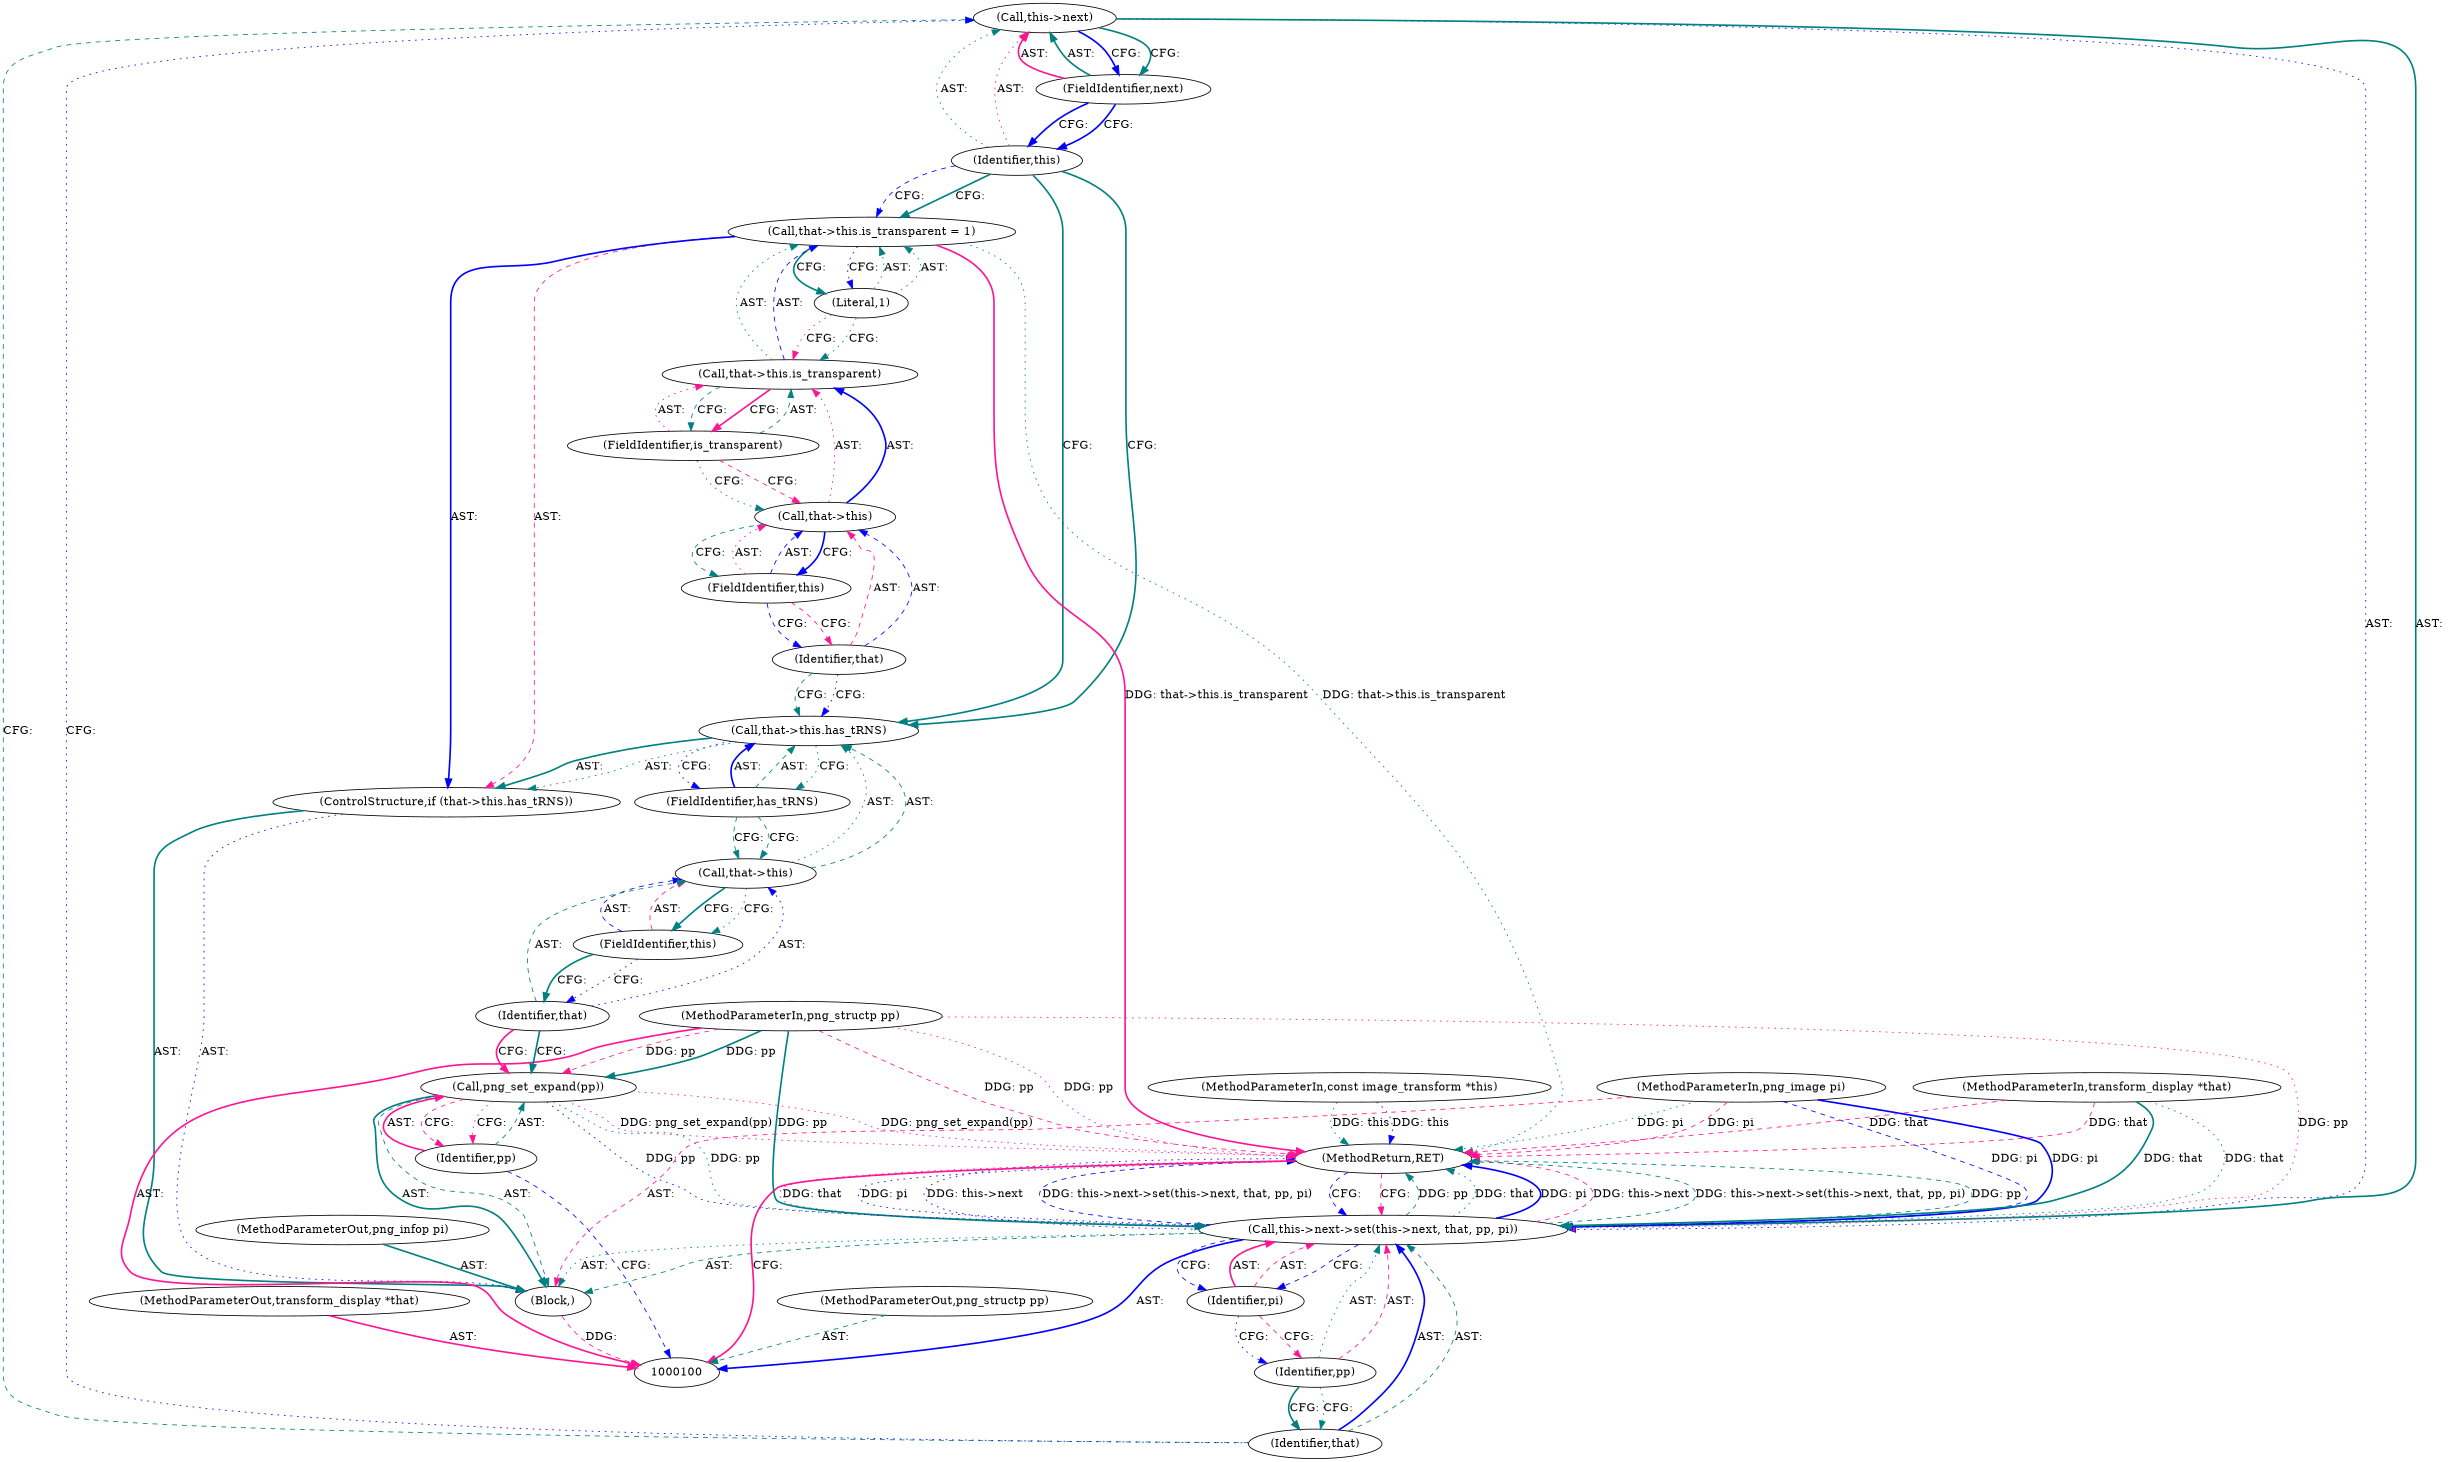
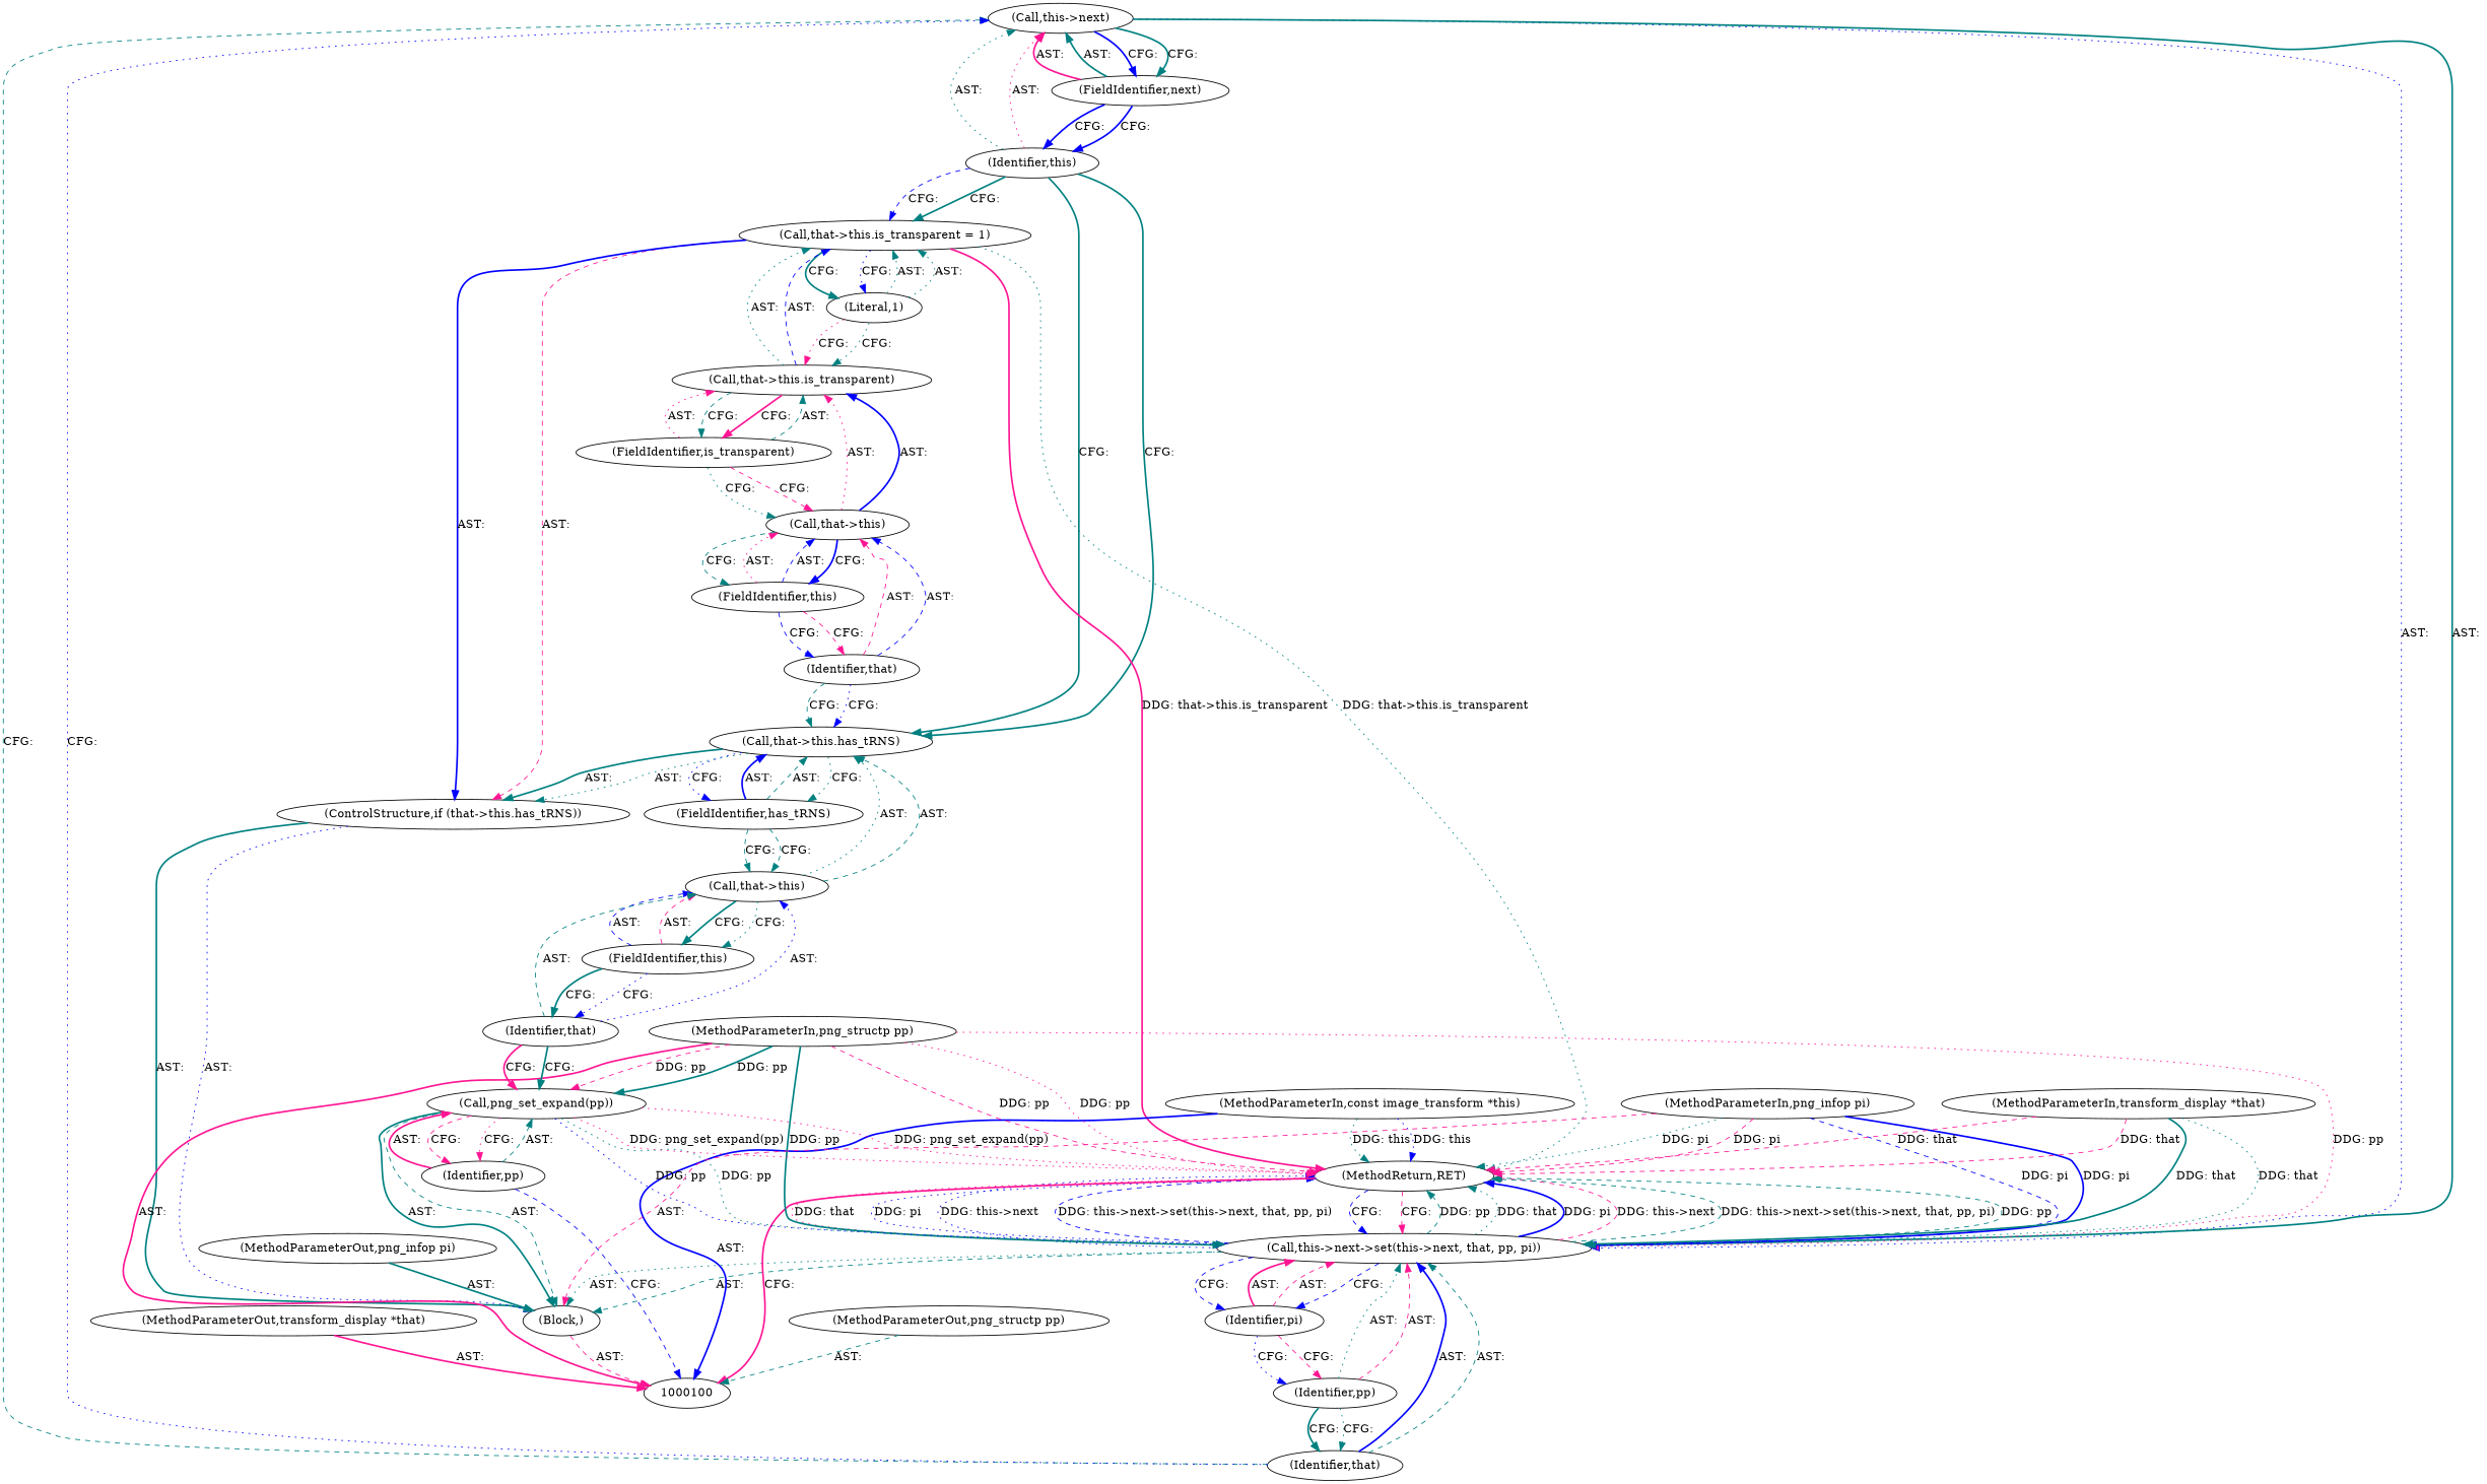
  digraph {
    edge [color=teal style=dashed]
    n1 [label="(Call,this->next)"]
    n2 [label="(FieldIdentifier,next)"]
    n3 [label="(Call,this->next->set(this->next, that, pp, pi))"]
    n4 [label="(Identifier,this)"]
    n5 [label="(Identifier,pi)"]
    n6 [label="(MethodReturn,RET)"]
    n7 [label="(Block,)"]
    n8 [label="(Call,that->this.has_tRNS)"]
    n9 [label="(Call,that->this.is_transparent = 1)"]
    n10 [label="(FieldIdentifier,has_tRNS)"]
    n11 [label="(ControlStructure,if (that->this.has_tRNS))"]
    n12 [label="(Literal,1)"]
    n13 [label="(Identifier,that)"]
    n14 [label="(Identifier,pp)"]
    1000100
    n16 [label="(MethodParameterIn,const image_transform *this)"]
    n17 [label="(MethodParameterIn,png_structp pp)"]
    n18 [label="(Call,png_set_expand(pp))"]
    n19 [label="(Identifier,pp)"]
    n20 [label="(MethodParameterOut,png_structp pp)"]
-   n21 [label="(MethodParameterIn,png_image pi)"]
+   n21 [label="(MethodParameterIn,png_infop pi)"]
    n22 [label="(MethodParameterOut,png_infop pi)"]
    n23 [label="(MethodParameterIn,transform_display *that)"]
    n24 [label="(MethodParameterOut,transform_display *that)"]
    n25 [label="(FieldIdentifier,this)"]
    n26 [label="(Call,that->this)"]
    n27 [label="(Identifier,that)"]
    n28 [label="(FieldIdentifier,this)"]
    n29 [label="(Call,that->this)"]
    n30 [label="(Identifier,that)"]
    n31 [label="(Call,that->this.is_transparent)"]
    n32 [label="(FieldIdentifier,is_transparent)"]
    n1 -> n2 [color=blue label="CFG: " style=bold]
    n1 -> n2 [label="CFG: " style=bold]
    n1 -> n3 [color=blue label="AST: " style=dotted]
    n1 -> n3 [label="AST: " style=bold]
    n2 -> n1 [color=deeppink label="AST: " style=bold]
    n2 -> n1 [label="AST: " style=bold]
    n2 -> n4 [color=blue label="CFG: " style=bold]
    n2 -> n4 [color=blue label="CFG: " style=bold]
    n3 -> n5 [color=blue label="CFG: "]
    n3 -> n5 [color=blue label="CFG: "]
    n3 -> n6 [label="DDG: pp"]
    n3 -> n6 [label="DDG: that" style=dotted]
    n3 -> n6 [color=blue label="DDG: pi" style=bold]
    n3 -> n6 [color=deeppink label="DDG: this->next"]
    n3 -> n6 [label="DDG: this->next->set(this->next, that, pp, pi)"]
    n3 -> n6 [label="DDG: pp"]
    n3 -> n6 [color=deeppink label="DDG: that" style=dotted]
    n3 -> n6 [color=blue label="DDG: pi" style=dotted]
    n3 -> n6 [color=blue label="DDG: this->next" style=dotted]
    n3 -> n6 [color=blue label="DDG: this->next->set(this->next, that, pp, pi)"]
    n3 -> n7 [label="AST: " style=dotted]
    n3 -> n7 [label="AST: "]
    n4 -> n1 [label="AST: " style=dotted]
    n4 -> n1 [color=deeppink label="AST: " style=dotted]
    n4 -> n8 [label="CFG: " style=bold]
    n4 -> n8 [label="CFG: " style=bold]
    n4 -> n9 [label="CFG: " style=bold]
    n4 -> n9 [color=blue label="CFG: "]
    n5 -> n3 [color=deeppink label="AST: " style=bold]
    n5 -> n3 [color=deeppink label="AST: "]
    n5 -> n14 [color=deeppink label="CFG: "]
    n5 -> n14 [color=blue label="CFG: " style=dotted]
    n6 -> n3 [color=blue label="CFG: "]
    n6 -> n3 [color=deeppink label="CFG: "]
    n6 -> 1000100 [color=deeppink label="CFG: " style=bold]
-   n7 -> 1000100 [color=deeppink label="DDG: "]
+   n7 -> 1000100 [color=deeppink label="AST: "]
    n8 -> n10 [label="CFG: " style=dotted]
    n8 -> n10 [color=blue label="CFG: " style=dotted]
    n8 -> n11 [label="AST: " style=bold]
    n8 -> n11 [label="AST: " style=dotted]
    n9 -> n6 [color=deeppink label="DDG: that->this.is_transparent" style=bold]
    n9 -> n6 [label="DDG: that->this.is_transparent" style=dotted]
    n9 -> n11 [color=deeppink label="AST: "]
    n9 -> n11 [color=blue label="AST: " style=bold]
    n9 -> n12 [label="CFG: " style=bold]
    n9 -> n12 [color=blue label="CFG: " style=dotted]
    n10 -> n8 [color=blue label="AST: " style=bold]
    n10 -> n8 [label="AST: "]
    n10 -> n26 [label="CFG: "]
    n10 -> n26 [label="CFG: "]
    n11 -> n7 [label="AST: " style=bold]
    n11 -> n7 [color=blue label="AST: " style=dotted]
    n12 -> n9 [label="AST: " style=dotted]
    n12 -> n9 [label="AST: " style=dotted]
    n12 -> n31 [color=deeppink label="CFG: " style=dotted]
    n12 -> n31 [label="CFG: " style=dotted]
    n13 -> n1 [label="CFG: "]
    n13 -> n1 [color=blue label="CFG: " style=dotted]
    n13 -> n3 [color=blue label="AST: " style=bold]
    n13 -> n3 [label="AST: "]
    n14 -> n3 [label="AST: " style=dotted]
    n14 -> n3 [color=deeppink label="AST: "]
    n14 -> n13 [label="CFG: " style=bold]
    n14 -> n13 [label="CFG: " style=dotted]
    n16 -> n6 [label="DDG: this" style=dotted]
    n16 -> n6 [color=blue label="DDG: this" style=dotted]
-   n3 -> 1000100 [color=blue label="AST: " style=bold]
+   n16 -> 1000100 [color=blue label="AST: " style=bold]
    n17 -> n3 [color=deeppink label="DDG: pp" style=dotted]
    n17 -> n3 [label="DDG: pp" style=bold]
    n17 -> n6 [color=deeppink label="DDG: pp"]
    n17 -> n6 [color=deeppink label="DDG: pp" style=dotted]
    n17 -> 1000100 [color=deeppink label="AST: " style=bold]
    n17 -> n18 [color=deeppink label="DDG: pp"]
    n17 -> n18 [label="DDG: pp" style=bold]
    n18 -> n3 [color=blue label="DDG: pp" style=dotted]
    n18 -> n3 [label="DDG: pp" style=dotted]
    n18 -> n6 [color=deeppink label="DDG: png_set_expand(pp)" style=dotted]
    n18 -> n6 [color=deeppink label="DDG: png_set_expand(pp)" style=dotted]
    n18 -> n7 [label="AST: "]
    n18 -> n7 [label="AST: " style=bold]
    n18 -> n19 [color=deeppink label="CFG: "]
    n18 -> n19 [color=deeppink label="CFG: " style=dotted]
    n19 -> 1000100 [color=blue label="CFG: "]
    n19 -> n18 [label="AST: "]
    n19 -> n18 [color=deeppink label="AST: " style=bold]
    n20 -> 1000100 [label="AST: "]
    n21 -> n3 [color=blue label="DDG: pi"]
    n21 -> n3 [color=blue label="DDG: pi" style=bold]
    n21 -> n6 [label="DDG: pi" style=dotted]
    n21 -> n6 [color=deeppink label="DDG: pi"]
    n21 -> n7 [color=deeppink label="AST: "]
    n22 -> n7 [label="AST: " style=bold]
    n23 -> n3 [label="DDG: that" style=dotted]
    n23 -> n3 [label="DDG: that" style=bold]
    n23 -> n6 [color=deeppink label="DDG: that"]
    n23 -> n6 [color=deeppink label="DDG: that"]
    n24 -> 1000100 [color=deeppink label="AST: " style=bold]
    n25 -> n26 [color=blue label="AST: "]
    n25 -> n26 [color=deeppink label="AST: "]
    n25 -> n27 [color=blue label="CFG: " style=dotted]
    n25 -> n27 [label="CFG: " style=bold]
    n26 -> n8 [label="AST: " style=dotted]
    n26 -> n8 [label="AST: "]
    n26 -> n25 [label="CFG: " style=bold]
    n26 -> n25 [label="CFG: " style=dotted]
    n27 -> n18 [label="CFG: " style=bold]
    n27 -> n18 [color=deeppink label="CFG: " style=bold]
    n27 -> n26 [label="AST: "]
    n27 -> n26 [color=blue label="AST: " style=dotted]
    n28 -> n29 [color=deeppink label="AST: " style=dotted]
    n28 -> n29 [color=blue label="AST: "]
    n28 -> n30 [color=blue label="CFG: "]
    n28 -> n30 [color=deeppink label="CFG: "]
    n29 -> n28 [color=blue label="CFG: " style=bold]
    n29 -> n28 [label="CFG: "]
    n29 -> n31 [color=blue label="AST: " style=bold]
    n29 -> n31 [color=deeppink label="AST: " style=dotted]
    n30 -> n8 [label="CFG: "]
    n30 -> n8 [color=blue label="CFG: " style=dotted]
    n30 -> n29 [color=deeppink label="AST: "]
    n30 -> n29 [color=blue label="AST: "]
    n31 -> n9 [color=blue label="AST: "]
    n31 -> n9 [label="AST: " style=dotted]
    n31 -> n32 [label="CFG: "]
    n31 -> n32 [color=deeppink label="CFG: " style=bold]
    n32 -> n29 [color=deeppink label="CFG: "]
    n32 -> n29 [label="CFG: " style=dotted]
    n32 -> n31 [label="AST: "]
    n32 -> n31 [color=deeppink label="AST: " style=dotted]
  }
